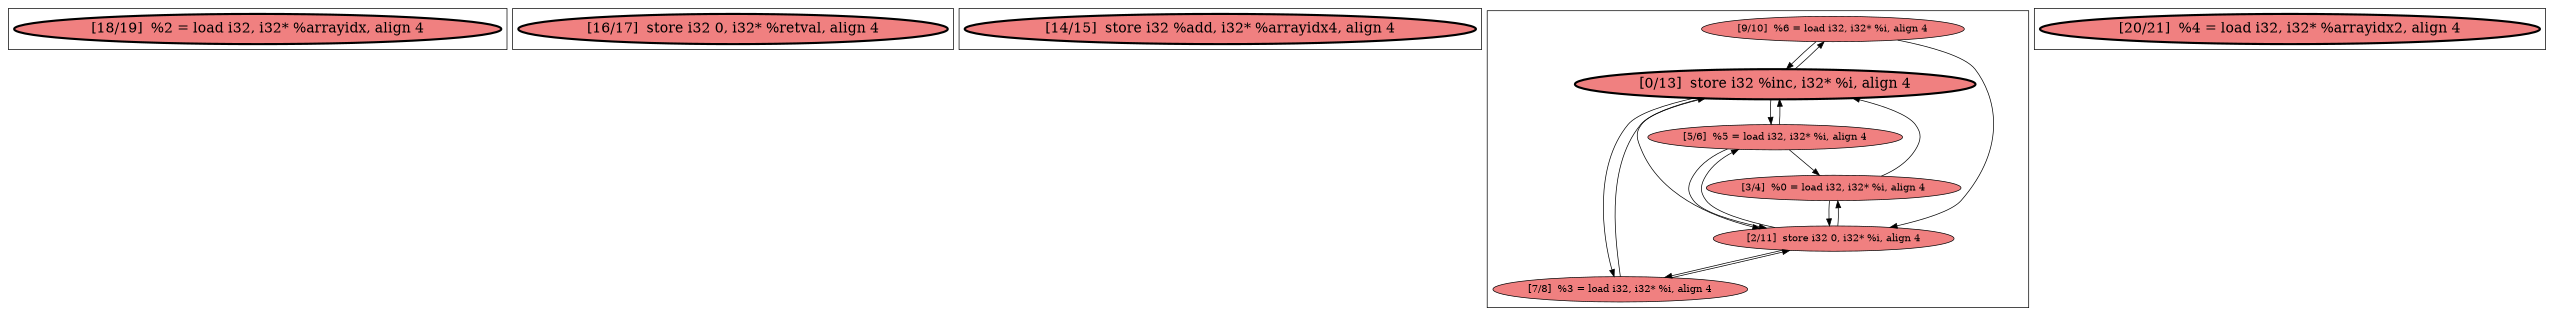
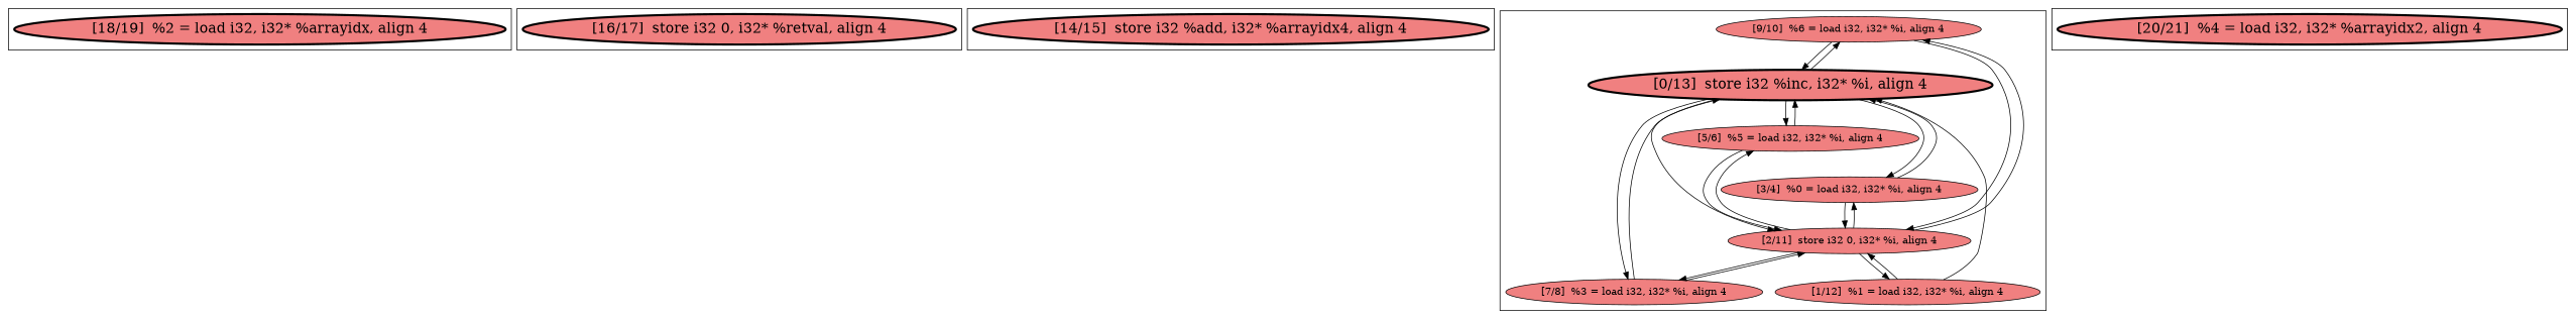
  digraph {
    node [fillcolor=lightcoral shape=ellipse style=filled]
    n1 [fontsize=20 label="[18/19]  %2 = load i32, i32* %arrayidx, align 4" penwidth=3.0]
    n2 [fontsize=20 label="[16/17]  store i32 0, i32* %retval, align 4" penwidth=3.0]
    n3 [fontsize=20 label="[14/15]  store i32 %add, i32* %arrayidx4, align 4" penwidth=3.0]
    n4 [label="[9/10]  %6 = load i32, i32* %i, align 4"]
    n5 [fontsize=20 label="[0/13]  store i32 %inc, i32* %i, align 4" penwidth=3.0]
    n6 [label="[2/11]  store i32 0, i32* %i, align 4"]
+   n7 [label="[1/12]  %1 = load i32, i32* %i, align 4"]
    n8 [label="[7/8]  %3 = load i32, i32* %i, align 4"]
    n9 [label="[3/4]  %0 = load i32, i32* %i, align 4"]
    n10 [label="[5/6]  %5 = load i32, i32* %i, align 4"]
    n11 [fontsize=20 label="[20/21]  %4 = load i32, i32* %arrayidx2, align 4" penwidth=3.0]
    subgraph cluster_1 {
      n1
    }
    subgraph cluster_2 {
      n2
    }
    subgraph cluster_3 {
      n3
    }
    subgraph cluster_4 {
      n4
      n5
      n6
+     n7
      n8
      n9
      n10
    }
    subgraph cluster_5 {
      n11
    }
    n4 -> n5
    n4 -> n6
    n5 -> n4
    n5 -> n6
    n5 -> n8
-   n10 -> n9
+   n5 -> n9
    n5 -> n10
+   n6 -> n4
+   n6 -> n7
    n6 -> n8
    n6 -> n9
    n6 -> n10
+   n7 -> n5
+   n7 -> n6
    n8 -> n5
    n8 -> n6
    n9 -> n5
    n9 -> n6
    n10 -> n5
    n10 -> n6
  }
